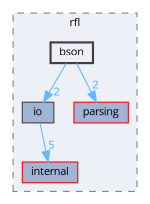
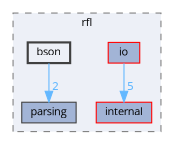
  digraph {
    compound=true
    fontname="Open Sans"
    node [color=grey25 fillcolor="#a2b4d6" fontname="Open Sans" fontsize=10 shape=box style=filled]
    edge [color=steelblue1 fontcolor=steelblue1 fontname="Open Sans" fontsize=10 headlabel=2 labeldistance=1.5 labelfontname=Helvetica labelfontsize=10]
-   n1 [height=0.2 label=io width=0.4]
+   n1 [color=red height=0.2 label=io width=0.4]
    n2 [color=red height=0.2 label=internal width=0.4]
-   n3 [color=red height=0.2 label=parsing width=0.4]
+   n3 [height=0.2 label=parsing width=0.4]
    n4 [fillcolor="#edf0f7" height=0.2 label=bson style="filled,bold" width=0.4]
    subgraph cluster_1 {
      bgcolor="#edf0f7"
      fontsize=10
      label=rfl
      pencolor=grey50
      style="filled,dashed"
      n1
      n2
      n3
      n4
    }
    n1 -> n2 [headlabel=5]
-   n4 -> n1
    n4 -> n3
  }
